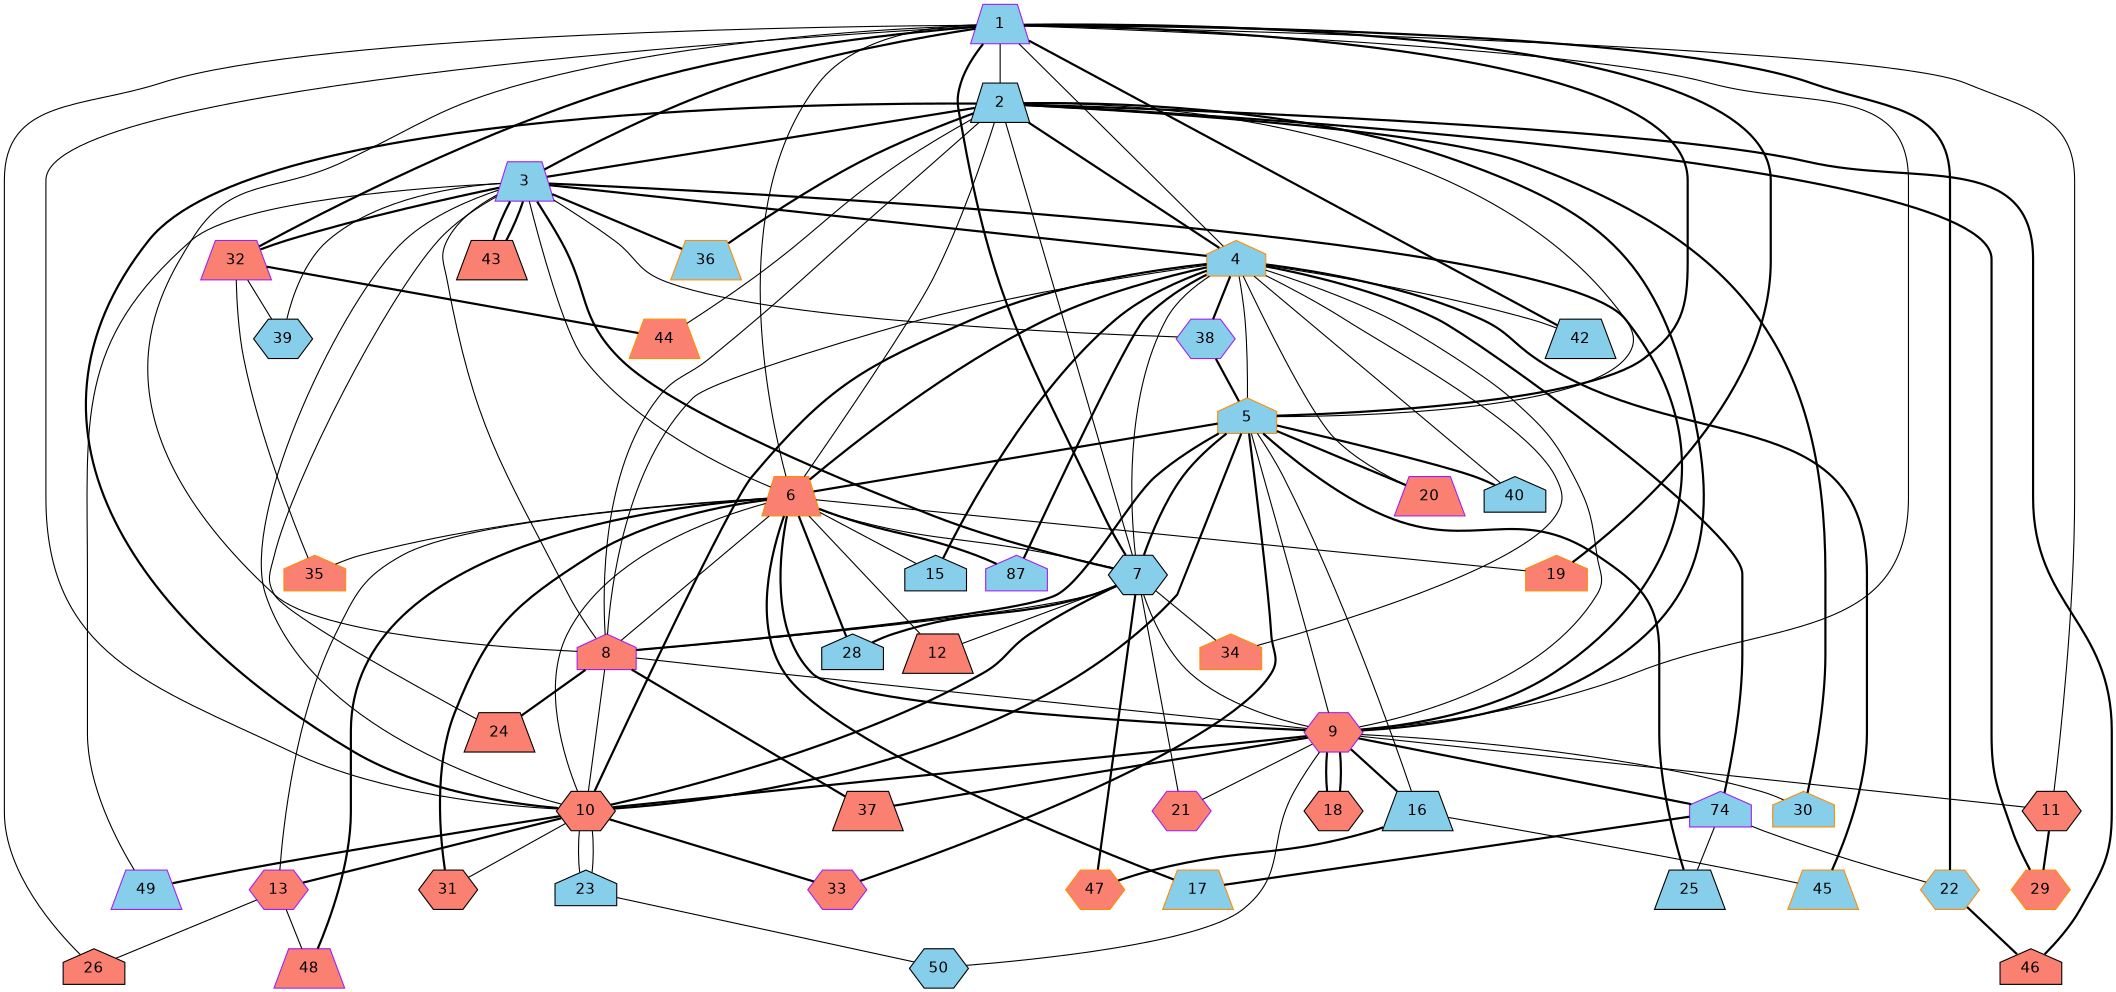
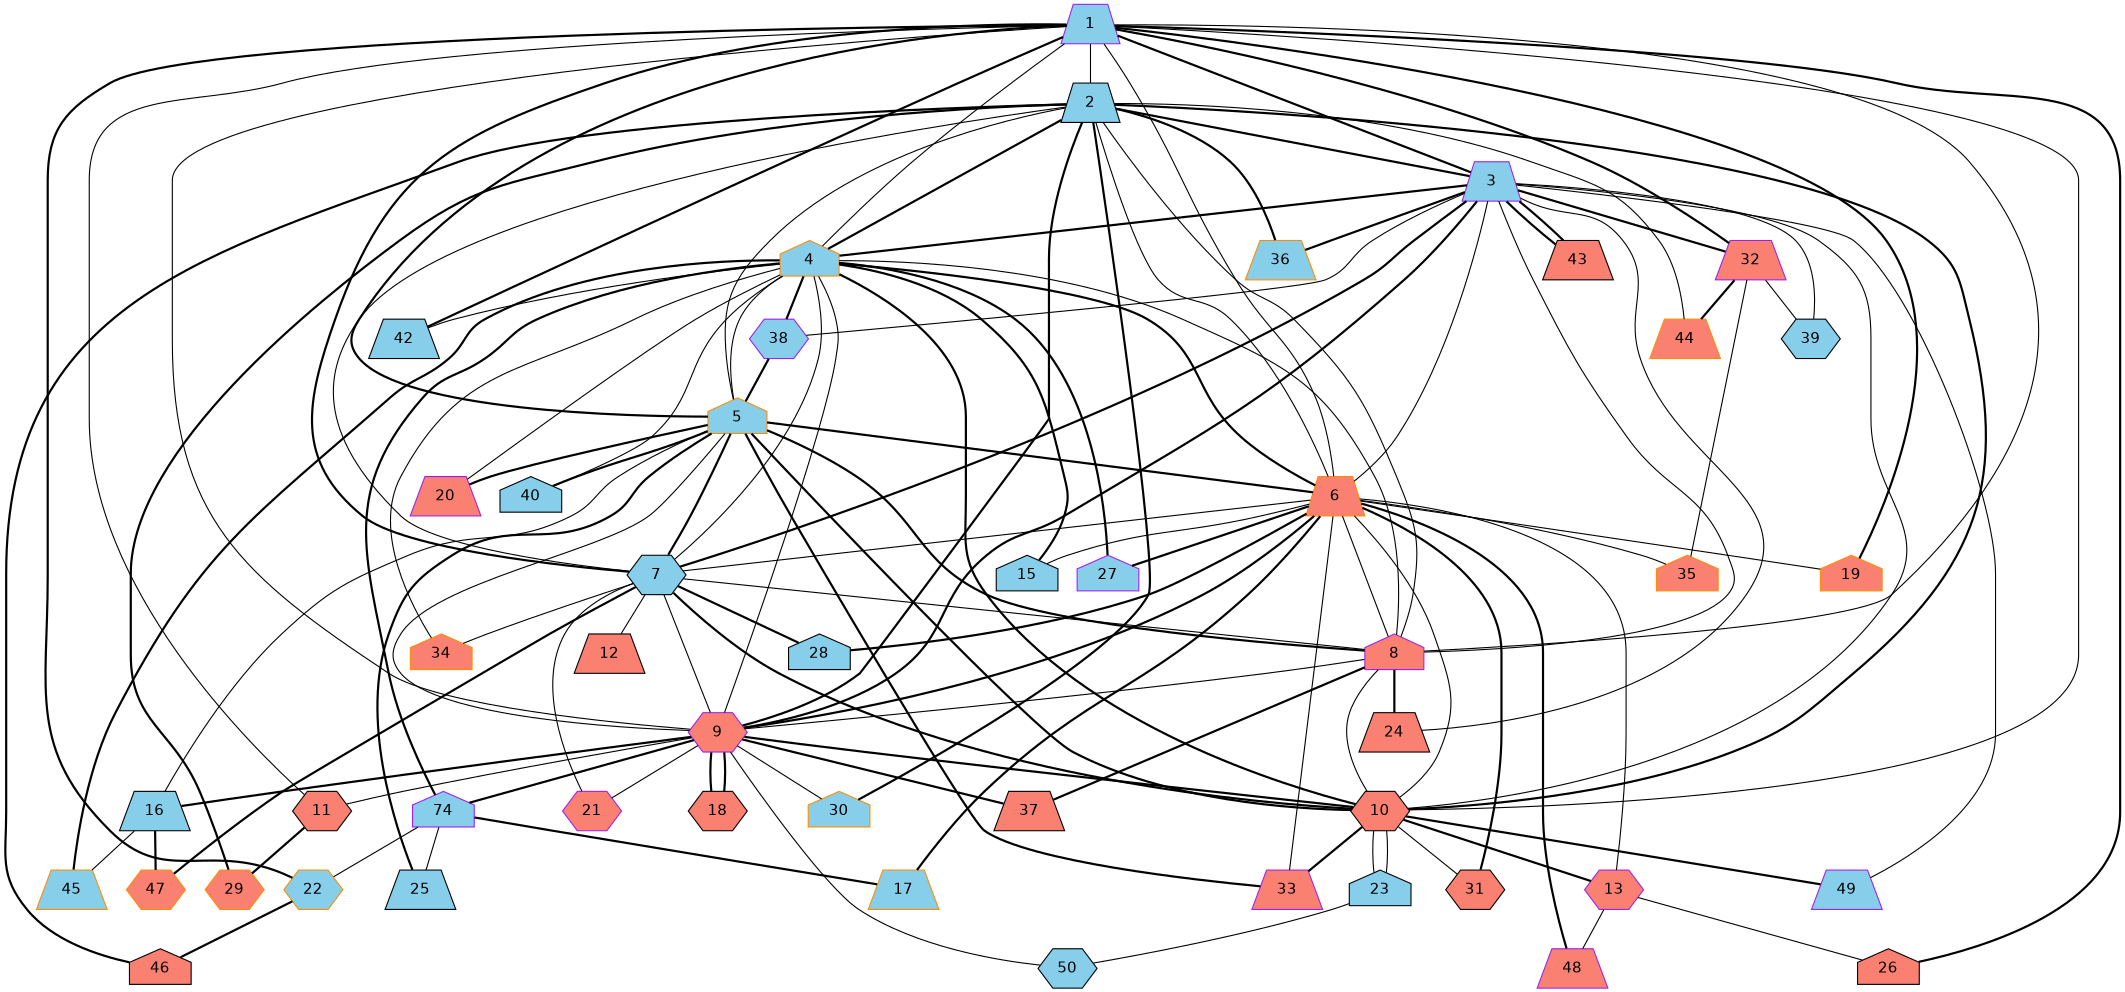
  graph {
    fontname="DejaVu Sans"
    node [color=black fillcolor=salmon fontname="DejaVu Sans" shape=trapezium style=filled]
    edge [fontname="DejaVu Sans" style=bold]
    1 [color=purple fillcolor=skyblue]
    2 [fillcolor=skyblue]
    3 [color=purple fillcolor=skyblue]
    4 [color=darkorange fillcolor=skyblue shape=house]
    5 [color=darkorange fillcolor=skyblue shape=house]
    6 [color=darkorange]
    7 [fillcolor=skyblue shape=hexagon]
    8 [color=purple shape=house]
    9 [color=purple shape=hexagon]
    10 [shape=hexagon]
    11 [shape=hexagon]
    19 [color=darkorange shape=house]
    22 [color=darkorange fillcolor=skyblue shape=hexagon]
    26 [shape=house]
    32 [color=purple]
    42 [fillcolor=skyblue]
    29 [color=darkorange shape=hexagon]
    30 [color=darkorange fillcolor=skyblue shape=house]
    36 [color=darkorange fillcolor=skyblue]
    44 [color=darkorange]
    46 [shape=house]
    24
    38 [color=purple fillcolor=skyblue shape=hexagon]
    39 [fillcolor=skyblue shape=hexagon]
    43
    49 [color=purple fillcolor=skyblue]
    n27 [color=purple fillcolor=skyblue label=74 shape=house]
    15 [fillcolor=skyblue shape=house]
    20 [color=purple]
-   27 [color=purple fillcolor=skyblue shape=house label=87]
+   27 [color=purple fillcolor=skyblue shape=house]
    34 [color=darkorange shape=house]
    40 [fillcolor=skyblue shape=house]
    45 [color=darkorange fillcolor=skyblue]
    16 [fillcolor=skyblue]
    25 [fillcolor=skyblue]
-   33 [color=purple shape=hexagon]
+   33 [color=purple]
    12
    13 [color=purple shape=hexagon]
    17 [color=darkorange fillcolor=skyblue]
    28 [fillcolor=skyblue shape=house]
    31 [shape=hexagon]
    35 [color=darkorange shape=house]
    48 [color=purple]
    21 [color=purple shape=hexagon]
    47 [color=darkorange shape=hexagon]
    37
    18 [shape=hexagon]
    50 [fillcolor=skyblue shape=hexagon]
    23 [fillcolor=skyblue shape=house]
    1 -- 2 [style=solid]
    1 -- 3
    1 -- 4 [style=solid]
    1 -- 5
    1 -- 6 [style=solid]
    1 -- 7
    1 -- 8 [style=solid]
    1 -- 9 [style=solid]
    1 -- 10 [style=solid]
    1 -- 11 [style=solid]
    1 -- 19
    1 -- 22
-   1 -- 26 [style=solid]
+   1 -- 26
    1 -- 32
    1 -- 42
    2 -- 3
    2 -- 4
    2 -- 5 [style=solid]
    2 -- 6 [style=solid]
    2 -- 7 [style=solid]
    2 -- 8 [style=solid]
    2 -- 9
    2 -- 10
    2 -- 29
    2 -- 30
    2 -- 36
    2 -- 44 [style=solid]
    2 -- 46
    3 -- 4
    3 -- 6 [style=solid]
    3 -- 7
    3 -- 8 [style=solid]
    3 -- 9
    3 -- 10 [style=solid]
    3 -- 32
    3 -- 36
    3 -- 24 [style=solid]
    3 -- 38 [style=solid]
    3 -- 39 [style=solid]
    3 -- 43
    3 -- 43
    3 -- 49 [style=solid]
    4 -- 5 [style=solid]
    4 -- 6
    4 -- 7 [style=solid]
    4 -- 8 [style=solid]
    4 -- 9 [style=solid]
    4 -- 10
    4 -- 42 [style=solid]
    4 -- 38
    4 -- n27
    4 -- 15
    4 -- 20 [style=solid]
    4 -- 27
    4 -- 34 [style=solid]
    4 -- 40 [style=solid]
    4 -- 45
    5 -- 6
    5 -- 7
    5 -- 8
    5 -- 9 [style=solid]
    5 -- 10
    5 -- 20
    5 -- 40
    5 -- 16 [style=solid]
    5 -- 25
    5 -- 33
    6 -- 7 [style=solid]
    6 -- 8 [style=solid]
    6 -- 9
    6 -- 10 [style=solid]
    6 -- 19 [style=solid]
    6 -- 15 [style=solid]
    6 -- 27
-   6 -- 12 [style=solid]
+   6 -- 33 [style=solid]
    6 -- 13 [style=solid]
    6 -- 17
    6 -- 28
    6 -- 31
    6 -- 35 [style=solid]
    6 -- 48
    7 -- 8 [style=solid]
    7 -- 9 [style=solid]
    7 -- 10
    7 -- 34 [style=solid]
    7 -- 12 [style=solid]
    7 -- 28
    7 -- 21 [style=solid]
    7 -- 47
    8 -- 9 [style=solid]
    8 -- 10 [style=solid]
    8 -- 24
    8 -- 37
    9 -- 10
    9 -- 11 [style=solid]
    9 -- 30 [style=solid]
    9 -- n27
    9 -- 16
    9 -- 21 [style=solid]
    9 -- 37
    9 -- 18
    9 -- 18
    9 -- 50 [style=solid]
    10 -- 49
    10 -- 33
    10 -- 13
    10 -- 31 [style=solid]
    10 -- 23 [style=solid]
    10 -- 23 [style=solid]
    11 -- 29
    22 -- 46
    32 -- 44
    32 -- 39 [style=solid]
    32 -- 35 [style=solid]
    38 -- 5
    n27 -- 22 [style=solid]
    n27 -- 25 [style=solid]
    n27 -- 17
    16 -- 45 [style=solid]
    16 -- 47
    13 -- 26 [style=solid]
    13 -- 48 [style=solid]
    23 -- 50 [style=solid]
  }
